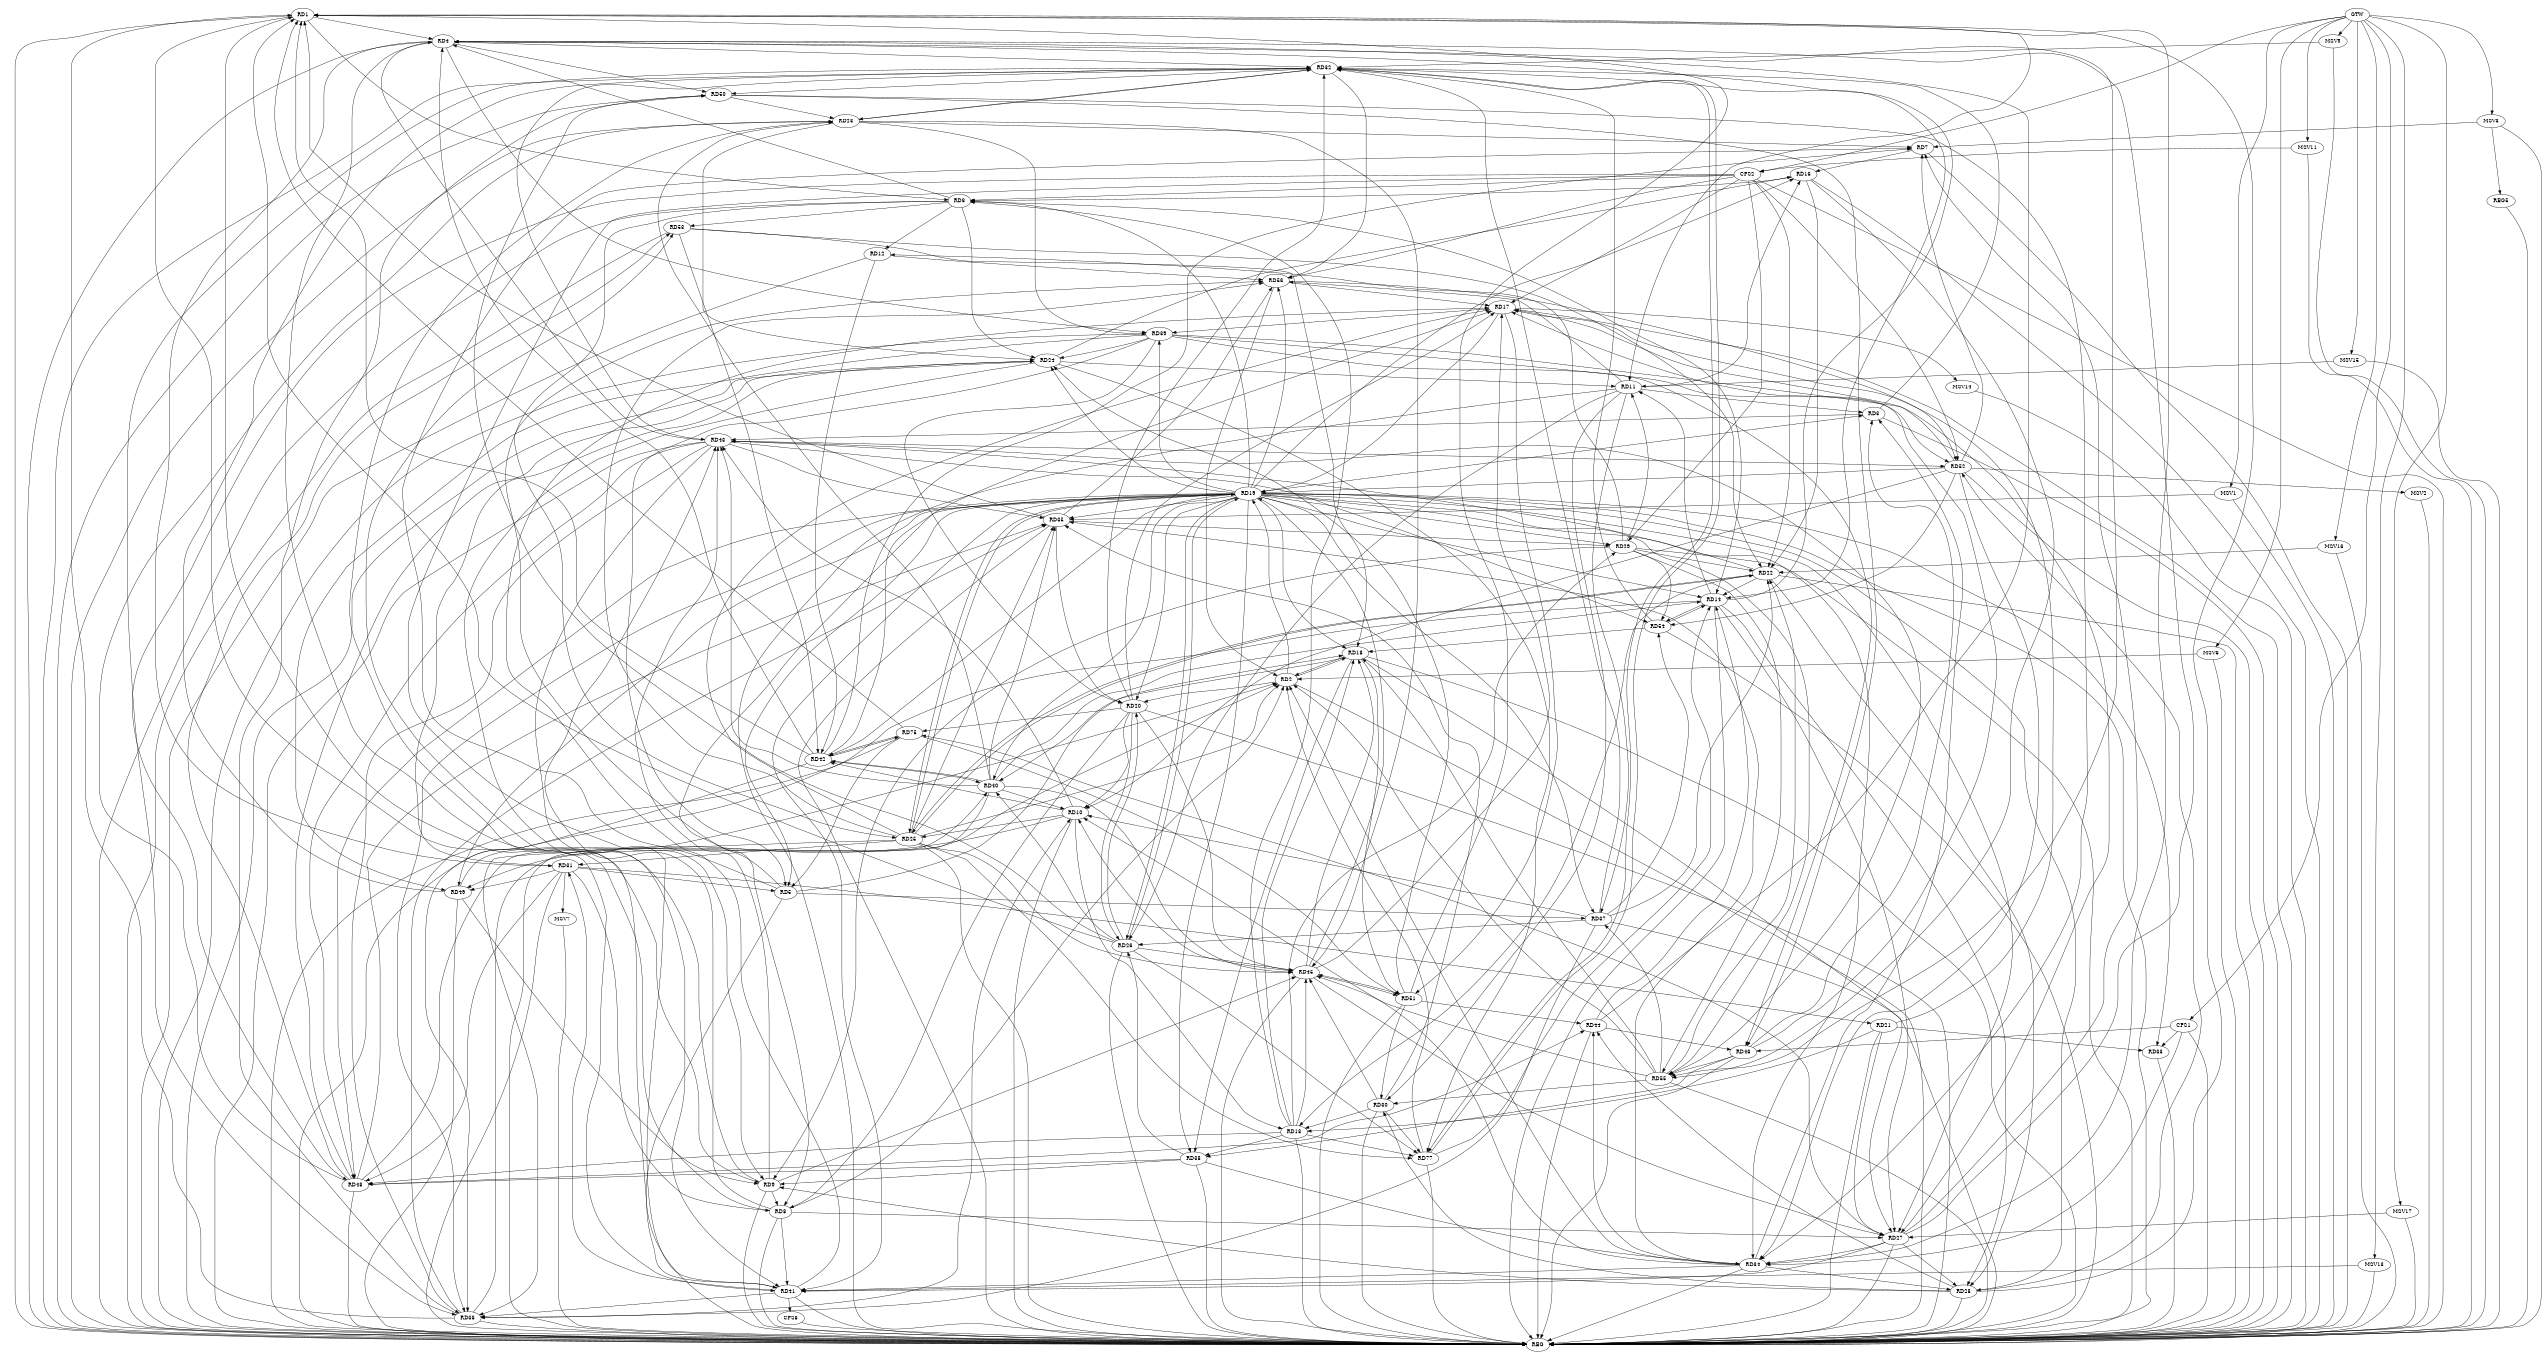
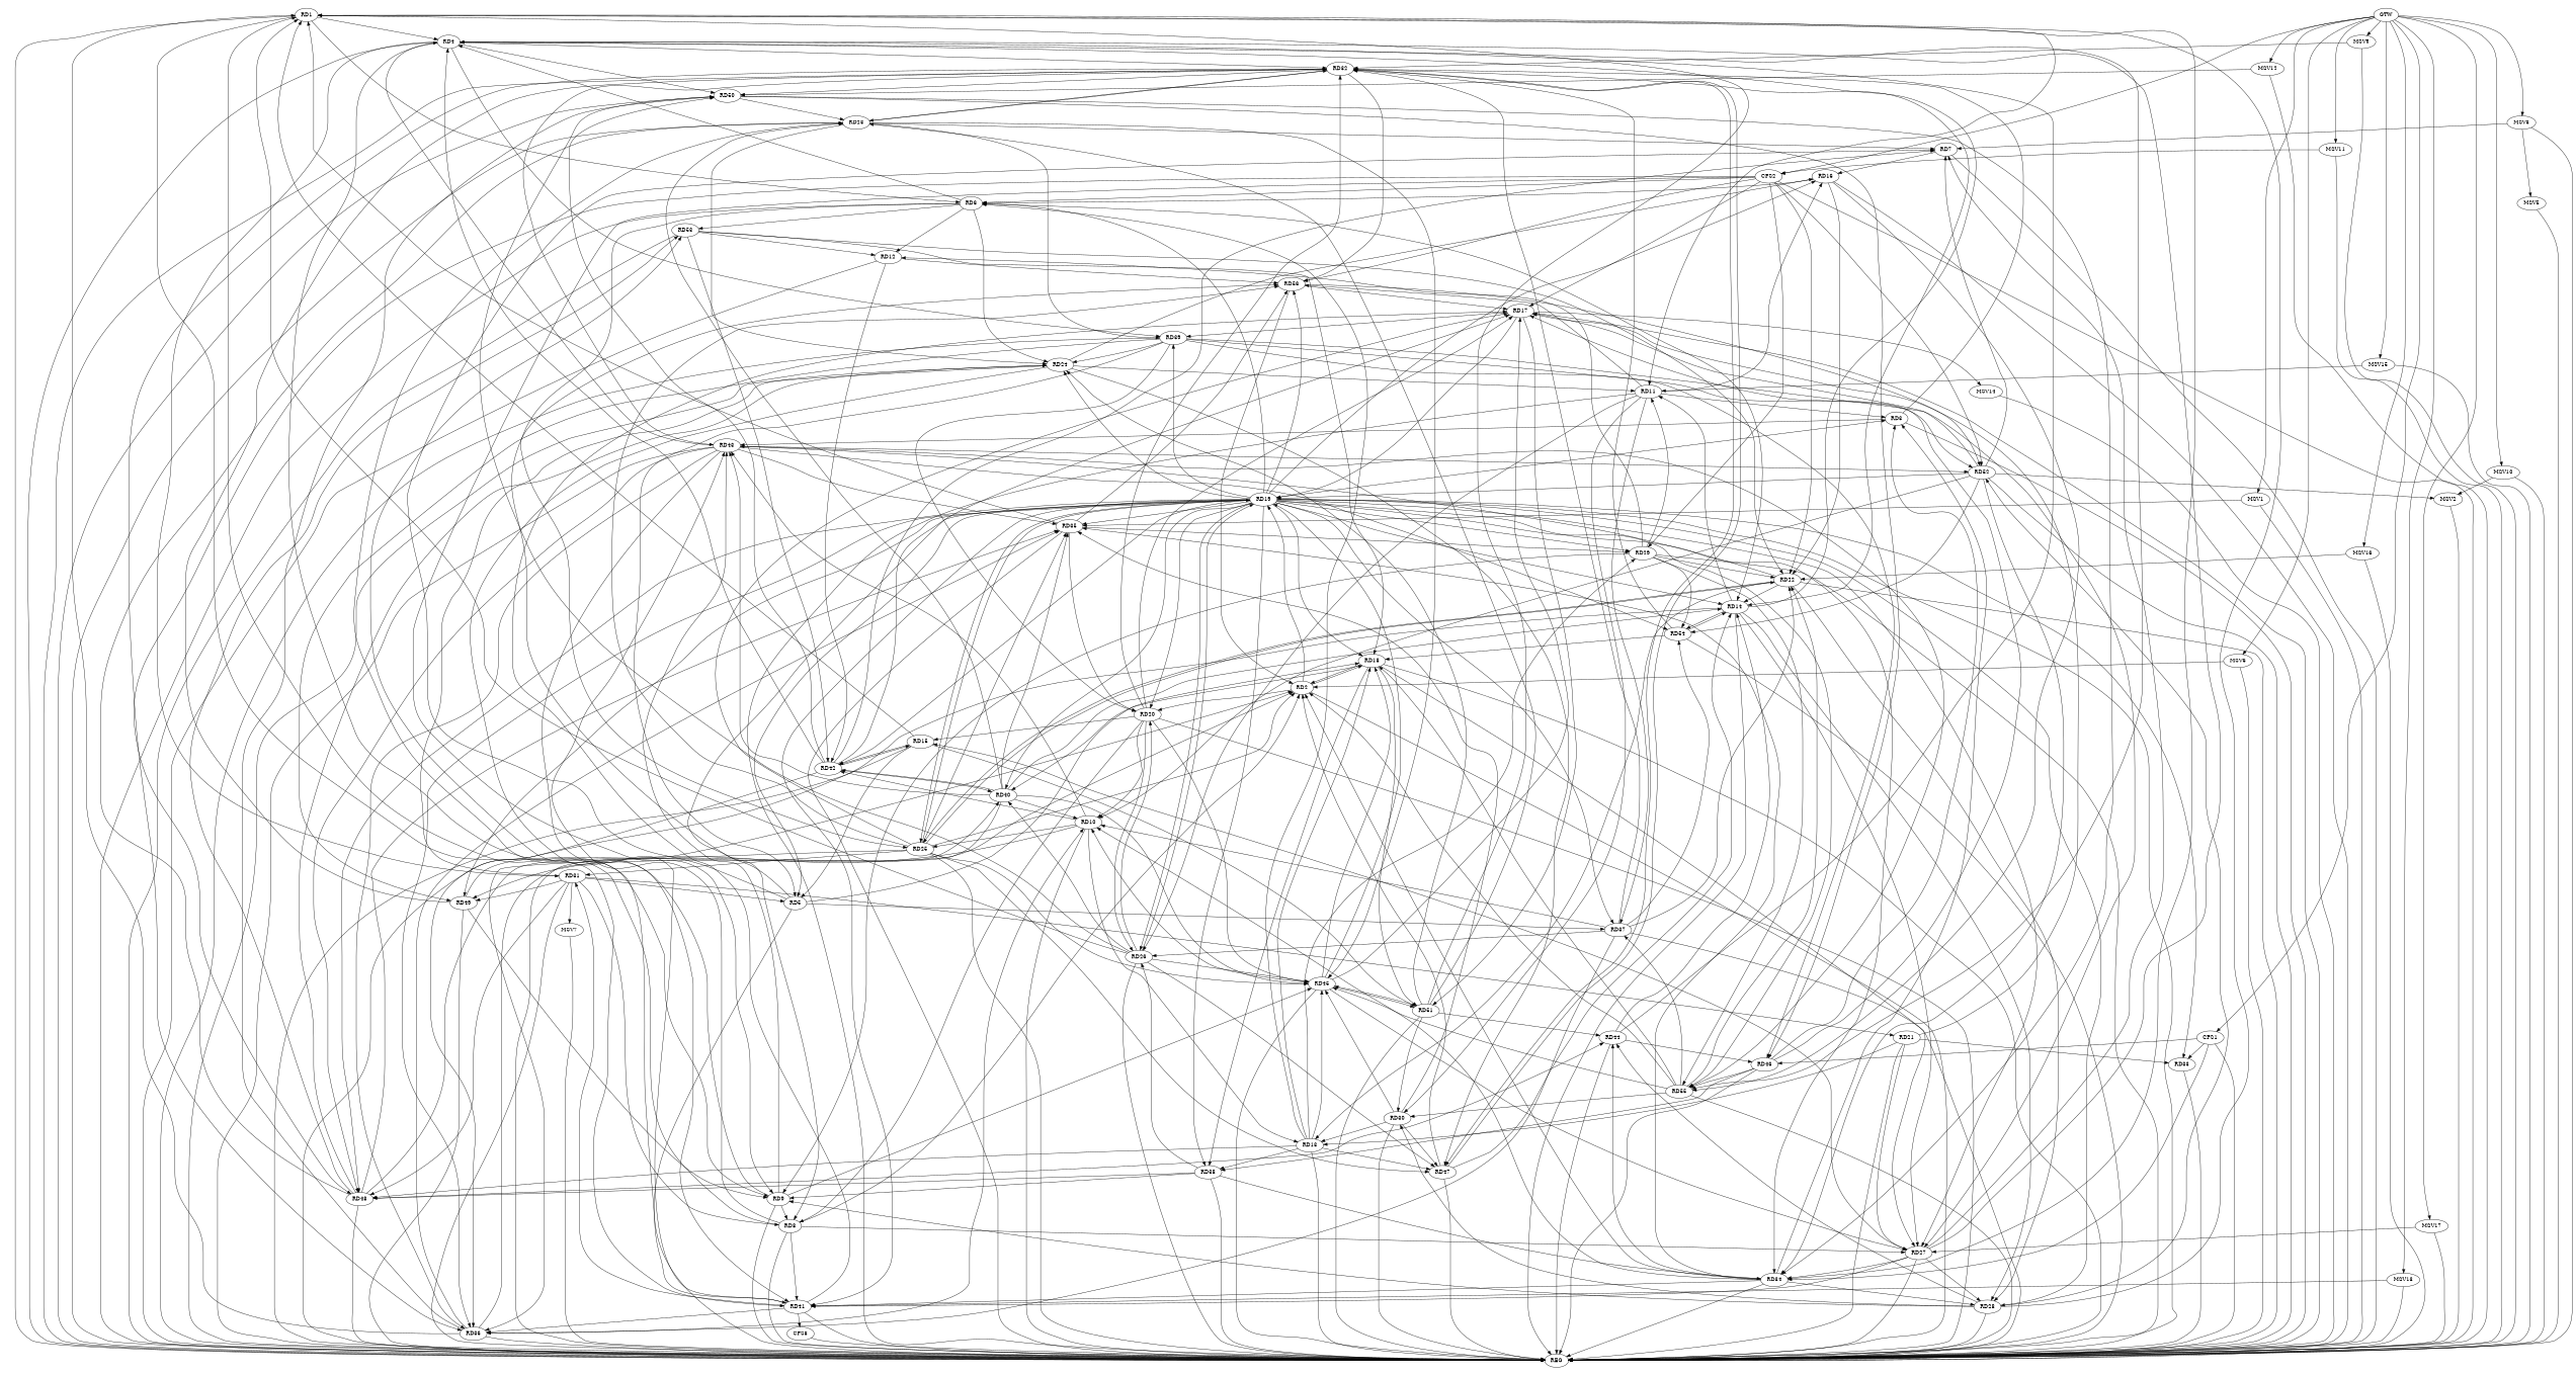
  strict digraph {
    n1 [label=RD1]
    n2 [label=RD4]
    n3 [label=RD6]
    n4 [label=RD11]
    n5 [label=RD41]
    n6 [label=REG]
    n7 [label=RD32]
    n8 [label=RD9]
    n9 [label=RD31]
    n10 [label=RD39]
    n11 [label=RD50]
    n12 [label=RD55]
    n13 [label=RD12]
    n14 [label=RD14]
    n15 [label=RD24]
    n16 [label=RD25]
    n17 [label=RD53]
    n18 [label=RD3]
    n19 [label=RD37]
    n20 [label=RD56]
    n21 [label=RD16]
    n22 [label=RD26]
    n23 [label=RD30]
    n24 [label=RD17]
    n25 [label=RD36]
    n26 [label=RD23]
    n27 [label=CPS8]
    n28 [label=RD2]
    n29 [label=RD18]
    n30 [label=RD19]
    n31 [label=RD20]
    n32 [label=RD27]
    n33 [label=RD38]
    n34 [label=RD51]
    n35 [label=RD40]
    n36 [label=RD5]
    n37 [label=RD8]
    n38 [label=RD42]
    n39 [label=RD49]
    n40 [label=RD29]
    n41 [label=RD48]
    n42 [label=RD28]
    n43 [label=RD33]
    n44 [label=RD34]
    n45 [label=RD35]
    n46 [label=RD45]
    n47 [label=RD10]
-   n48 [label=RD75]
+   n48 [label=RD15]
    n49 [label=RD43]
-   n50 [label=RD77]
+   n50 [label=RD47]
    n51 [label=RD54]
    n52 [label=RD52]
    n53 [label=RD21]
    n54 [label=MSV7]
    n55 [label=RD46]
    n56 [label=RD22]
    n57 [label=RD7]
    n58 [label=MSV14]
    n59 [label=RD13]
    n60 [label=RD44]
    n61 [label=MSV2]
    n62 [label=CPS1]
    n63 [label=CPS2]
    n64 [label=GTW]
    n65 [label=MSV1]
    n66 [label=MSV3]
    n67 [label=MSV6]
    n68 [label=MSV9]
+   n69 [label=MSV10]
    n70 [label=MSV11]
+   n71 [label=MSV12]
    n72 [label=MSV13]
    n73 [label=MSV15]
    n74 [label=MSV16]
    n75 [label=MSV17]
-   n76 [label=REG5]
+   n76 [label=MSV5]
    n1 -> n2
    n1 -> n3
    n1 -> n4
    n1 -> n5
    n1 -> n6
    n2 -> n6
    n2 -> n7
    n2 -> n8
    n2 -> n9
    n2 -> n10
    n2 -> n11
    n2 -> n12
    n3 -> n2
    n3 -> n6
    n3 -> n13
    n3 -> n14
    n3 -> n15
    n3 -> n16
    n3 -> n17
    n4 -> n6
    n4 -> n18
    n4 -> n19
    n4 -> n20
    n4 -> n21
    n4 -> n22
    n4 -> n23
    n5 -> n6
    n5 -> n9
    n5 -> n24
    n5 -> n25
    n5 -> n26
    n5 -> n27
    n7 -> n6
    n7 -> n11
    n7 -> n14
    n7 -> n20
    n7 -> n25
    n7 -> n26
    n7 -> n49
    n7 -> n50
    n8 -> n6
    n8 -> n17
    n8 -> n37
    n8 -> n46
    n8 -> n49
    n9 -> n6
    n9 -> n15
    n9 -> n36
    n9 -> n37
    n9 -> n39
    n9 -> n41
    n9 -> n53
    n9 -> n54
    n10 -> n6
    n10 -> n15
    n10 -> n31
    n10 -> n32
    n10 -> n36
    n10 -> n39
    n10 -> n52
    n10 -> n55
    n11 -> n6
    n11 -> n26
    n11 -> n44
    n11 -> n55
    n12 -> n6
    n12 -> n19
    n12 -> n23
    n12 -> n28
    n12 -> n29
    n12 -> n46
    n12 -> n56
    n13 -> n6
    n13 -> n20
    n13 -> n38
    n14 -> n2
    n14 -> n4
    n14 -> n6
    n14 -> n25
    n14 -> n32
    n14 -> n42
    n14 -> n51
    n15 -> n4
    n15 -> n5
    n15 -> n6
    n15 -> n21
    n15 -> n50
    n16 -> n6
    n16 -> n9
    n16 -> n20
    n16 -> n24
    n16 -> n25
    n16 -> n28
    n16 -> n30
    n16 -> n45
    n16 -> n46
    n16 -> n50
    n16 -> n56
    n17 -> n6
+   n17 -> n13
    n17 -> n29
    n17 -> n38
    n17 -> n56
    n18 -> n6
    n18 -> n7
    n18 -> n49
    n19 -> n6
    n19 -> n7
    n19 -> n22
    n19 -> n25
    n19 -> n47
    n19 -> n51
    n19 -> n56
    n20 -> n24
    n20 -> n28
    n20 -> n52
    n21 -> n3
    n21 -> n6
    n21 -> n12
    n21 -> n56
    n22 -> n1
    n22 -> n6
    n22 -> n11
    n22 -> n30
    n22 -> n31
    n22 -> n35
    n22 -> n46
    n22 -> n50
    n23 -> n6
    n23 -> n45
    n23 -> n46
    n23 -> n50
    n23 -> n59
    n24 -> n6
    n24 -> n10
    n24 -> n30
    n24 -> n34
    n24 -> n58
    n25 -> n1
    n25 -> n6
    n25 -> n11
    n25 -> n28
    n25 -> n45
    n25 -> n47
    n26 -> n6
    n26 -> n7
    n26 -> n10
    n26 -> n15
    n26 -> n46
    n26 -> n57
    n27 -> n6
    n28 -> n6
    n28 -> n29
    n28 -> n30
    n28 -> n31
    n29 -> n6
    n29 -> n28
    n29 -> n32
    n29 -> n33
    n29 -> n34
    n29 -> n35
    n30 -> n3
    n30 -> n5
    n30 -> n6
    n30 -> n10
    n30 -> n12
    n30 -> n14
    n30 -> n15
    n30 -> n16
    n30 -> n18
    n30 -> n19
    n30 -> n20
    n30 -> n21
    n30 -> n22
    n30 -> n25
    n30 -> n29
    n30 -> n31
    n30 -> n32
    n30 -> n33
    n30 -> n35
    n30 -> n36
    n30 -> n37
    n30 -> n38
    n30 -> n39
    n30 -> n40
    n30 -> n41
    n30 -> n42
    n30 -> n43
    n30 -> n44
    n30 -> n45
    n31 -> n6
    n31 -> n7
    n31 -> n22
    n31 -> n24
    n31 -> n37
    n31 -> n46
    n31 -> n47
    n31 -> n48
    n32 -> n2
    n32 -> n5
    n32 -> n6
    n32 -> n42
    n32 -> n44
    n32 -> n48
    n32 -> n57
    n33 -> n6
    n33 -> n8
    n33 -> n22
    n33 -> n41
    n33 -> n44
    n34 -> n1
    n34 -> n6
    n34 -> n15
    n34 -> n23
+   n34 -> n26
    n34 -> n46
    n34 -> n60
    n35 -> n6
    n35 -> n14
    n35 -> n26
    n35 -> n38
    n35 -> n45
    n35 -> n46
    n35 -> n47
    n35 -> n49
    n36 -> n6
    n36 -> n19
    n36 -> n20
    n36 -> n29
    n36 -> n57
    n37 -> n1
    n37 -> n5
    n37 -> n6
    n37 -> n28
    n37 -> n32
    n37 -> n49
-   n38 -> n1
+   n38 -> n11
    n38 -> n2
    n38 -> n6
    n38 -> n24
    n38 -> n35
    n38 -> n48
    n38 -> n57
    n39 -> n6
    n39 -> n7
    n39 -> n8
    n39 -> n28
    n40 -> n4
    n40 -> n6
    n40 -> n8
    n40 -> n12
    n40 -> n13
    n40 -> n51
    n40 -> n56
    n41 -> n6
    n41 -> n15
    n41 -> n17
    n41 -> n26
    n41 -> n35
    n41 -> n45
    n41 -> n60
    n42 -> n1
    n42 -> n6
    n42 -> n8
    n42 -> n23
    n42 -> n52
    n42 -> n60
    n43 -> n6
    n44 -> n1
    n44 -> n5
    n44 -> n6
    n44 -> n18
    n44 -> n28
    n44 -> n42
    n44 -> n45
    n44 -> n47
    n44 -> n60
    n45 -> n1
    n45 -> n6
    n45 -> n20
    n45 -> n31
    n45 -> n40
    n46 -> n6
    n46 -> n24
    n46 -> n29
    n46 -> n30
    n46 -> n32
    n46 -> n34
    n46 -> n47
    n47 -> n6
    n47 -> n16
    n47 -> n38
    n47 -> n39
    n47 -> n49
    n47 -> n59
    n48 -> n1
    n48 -> n6
    n48 -> n34
    n48 -> n36
    n48 -> n38
    n49 -> n2
    n49 -> n5
    n49 -> n6
    n49 -> n12
    n49 -> n25
    n49 -> n41
    n49 -> n45
    n49 -> n51
    n49 -> n52
    n50 -> n6
    n50 -> n7
    n50 -> n14
    n50 -> n28
    n51 -> n6
    n51 -> n7
    n51 -> n14
    n51 -> n29
    n52 -> n6
    n52 -> n24
    n52 -> n30
    n52 -> n44
    n52 -> n47
    n52 -> n51
    n52 -> n57
    n52 -> n61
    n53 -> n6
    n53 -> n24
    n53 -> n32
    n53 -> n43
    n53 -> n59
    n54 -> n6
    n55 -> n6
    n55 -> n12
    n55 -> n18
    n55 -> n24
    n55 -> n33
    n56 -> n6
    n56 -> n14
    n56 -> n16
    n56 -> n42
    n56 -> n49
    n56 -> n59
    n57 -> n6
    n57 -> n21
    n58 -> n6
    n59 -> n3
    n59 -> n6
    n59 -> n29
    n59 -> n33
    n59 -> n40
    n59 -> n41
    n59 -> n46
    n59 -> n50
    n60 -> n2
    n60 -> n6
    n60 -> n14
    n60 -> n55
    n61 -> n6
    n62 -> n6
    n62 -> n43
    n62 -> n44
    n62 -> n55
    n63 -> n3
    n63 -> n6
    n63 -> n8
    n63 -> n20
    n63 -> n24
    n63 -> n40
    n63 -> n41
    n63 -> n52
    n63 -> n56
    n64 -> n62
    n64 -> n63
    n64 -> n65
    n64 -> n66
    n64 -> n67
    n64 -> n68
+   n64 -> n69
    n64 -> n70
+   n64 -> n71
    n64 -> n72
    n64 -> n73
    n64 -> n74
    n64 -> n75
    n65 -> n6
    n65 -> n45
    n66 -> n6
    n66 -> n57
    n66 -> n76
    n67 -> n6
    n67 -> n28
    n68 -> n6
    n68 -> n7
+   n69 -> n6
+   n69 -> n61
    n70 -> n6
    n70 -> n63
+   n71 -> n6
+   n71 -> n11
    n72 -> n5
    n72 -> n6
    n73 -> n4
    n73 -> n6
    n74 -> n6
    n74 -> n56
    n75 -> n6
    n75 -> n32
    n76 -> n6
  }
